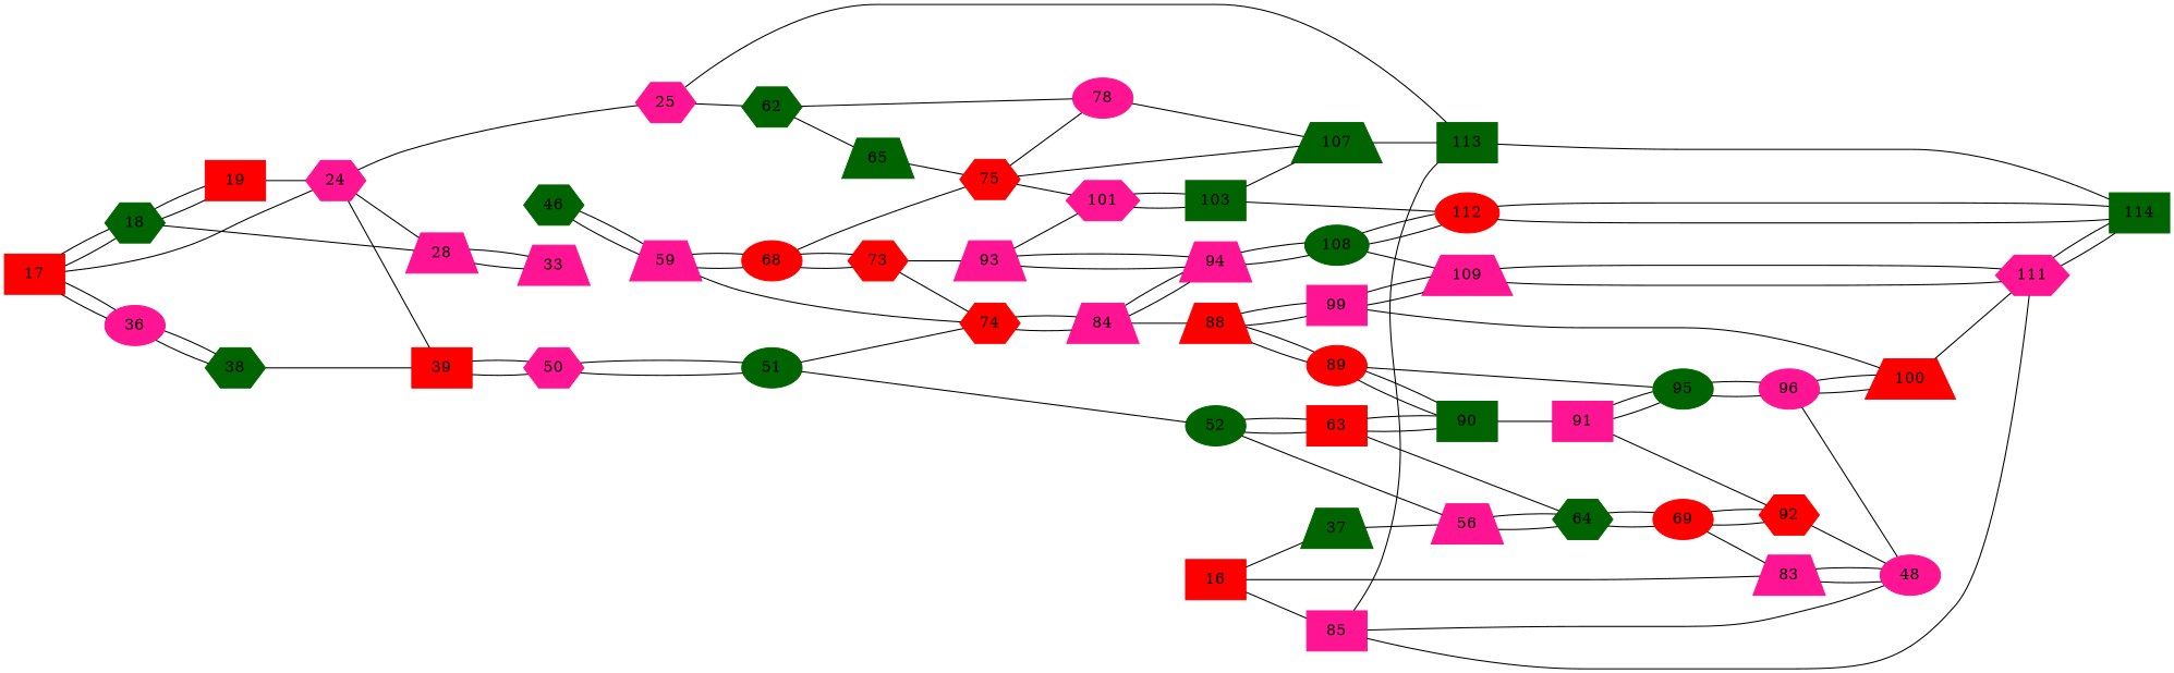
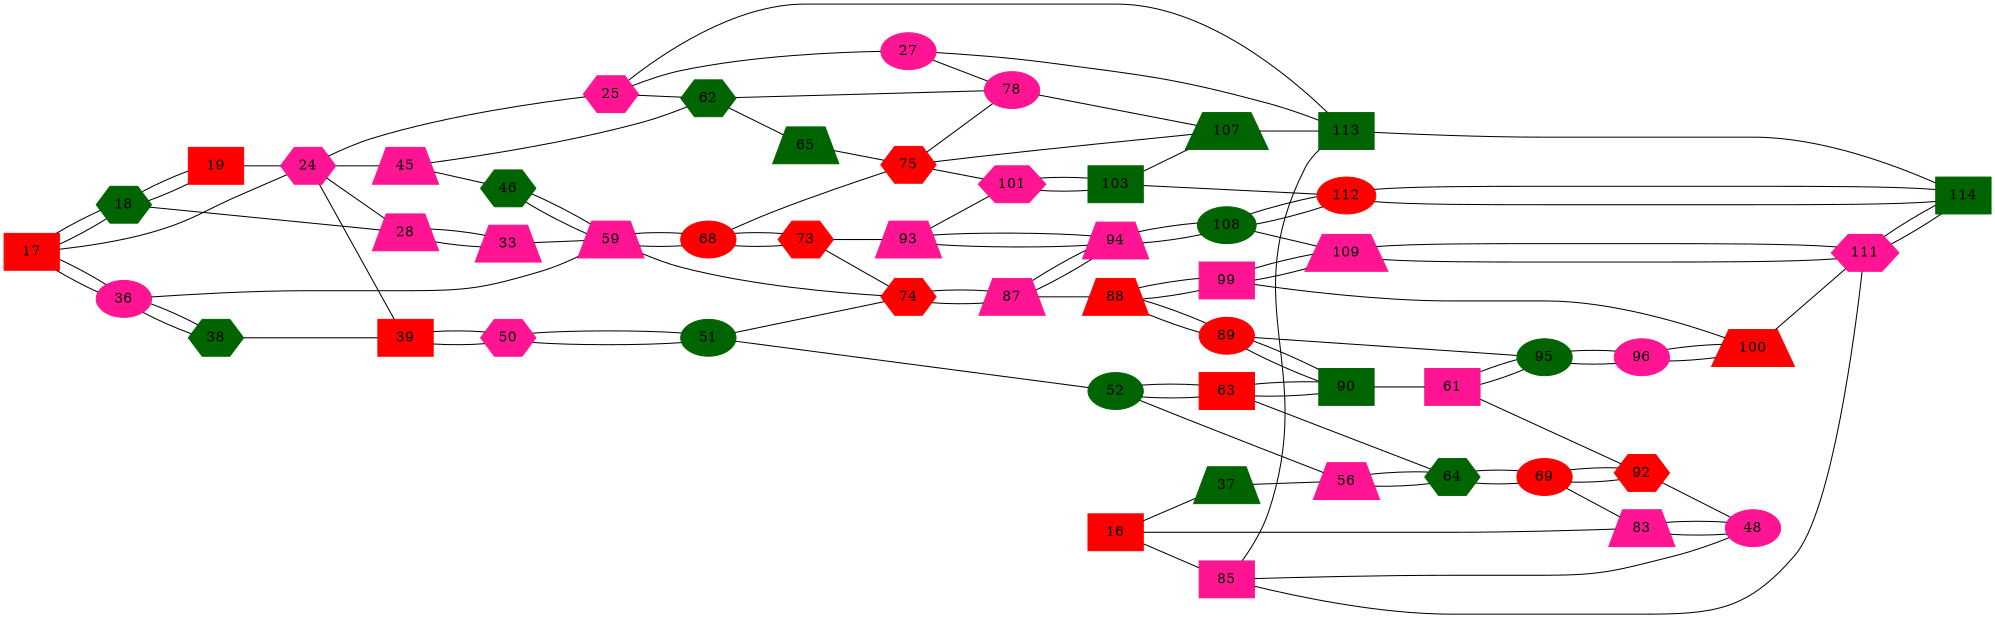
  graph {
    rankdir=LR
    node [color=deeppink shape=trapezium style=filled]
    37 [color=darkgreen super="+15+11"]
    56 [super="+44"]
    39 [color=red shape=box super="+9"]
    50 [shape=hexagon]
    16 [color=red shape=box super="+14"]
    83 [super="+70+42+41+40"]
    85 [shape=box super="+6"]
    n8 [label=48 shape=ellipse super="+97"]
    113 [color=darkgreen shape=box super="+81"]
    111 [shape=hexagon super="+110"]
    17 [color=red shape=box]
    18 [color=darkgreen shape=hexagon]
    24 [shape=hexagon super="+21"]
    36 [shape=ellipse]
    19 [color=red shape=box]
    28
    25 [shape=hexagon super="+23"]
+   45 [super="+32"]
    59 [super="+57+58+48+47"]
    38 [color=darkgreen shape=hexagon]
    33
+   27 [shape=ellipse super="+26"]
    62 [color=darkgreen shape=hexagon super="+53+29"]
    46 [color=darkgreen shape=hexagon]
    78 [shape=ellipse super="+60+61+55+34"]
    65 [color=darkgreen]
    114 [color=darkgreen shape=box]
    107 [color=darkgreen super="+104+106+82"]
    74 [color=red shape=hexagon super="+71"]
    68 [color=red shape=ellipse]
    64 [color=darkgreen shape=hexagon]
    51 [color=darkgreen shape=ellipse]
    52 [color=darkgreen shape=ellipse]
    63 [color=red shape=box]
-   87 [label=84]
+   87
    90 [color=darkgreen shape=box]
    69 [color=red shape=ellipse]
    75 [color=red shape=hexagon super="+72"]
    73 [color=red shape=hexagon]
-   91 [shape=box]
+   91 [shape=box label=61]
    92 [color=red shape=hexagon]
    101 [shape=hexagon super="+77"]
    93 [super="+86"]
    94
    88 [color=red]
    103 [color=darkgreen shape=box]
    89 [color=red shape=ellipse]
    99 [shape=box]
    108 [color=darkgreen shape=ellipse]
    95 [color=darkgreen shape=ellipse]
    100 [color=red]
    109
    96 [shape=ellipse]
    112 [color=red shape=ellipse]
    37 -- 56
    56 -- 64
    56 -- 64
    39 -- 50
    39 -- 50
    50 -- 51
    50 -- 51
    16 -- 37 [weight=2]
    16 -- 83 [weight=2]
    16 -- 85 [weight=2]
    83 -- n8 [weight=2]
    83 -- n8
    85 -- n8
    85 -- 113 [weight=2]
    85 -- 111
    113 -- 114
    111 -- 114
    111 -- 114
    17 -- 18
    17 -- 18
    17 -- 24
    17 -- 36
    17 -- 36
    18 -- 19
    18 -- 19
    18 -- 28
    24 -- 39
    24 -- 28
    24 -- 25 [weight=2]
+   24 -- 45
+   36 -- 59
    36 -- 38
    36 -- 38
    19 -- 24
    28 -- 33
    28 -- 33
    25 -- 113
+   25 -- 27
    25 -- 62 [weight=2]
+   45 -- 62
+   45 -- 46
    59 -- 74
    59 -- 68
    59 -- 68
    38 -- 39
+   33 -- 59
+   27 -- 113
+   27 -- 78 [weight=2]
    62 -- 78 [weight=2]
    62 -- 65 [weight=2]
    46 -- 59 [weight=2]
    46 -- 59
    78 -- 107 [weight=2]
    65 -- 75
    107 -- 113 [weight=2]
    74 -- 87
    74 -- 87
    68 -- 75
    68 -- 73
    68 -- 73
    64 -- 69
    64 -- 69
    51 -- 74
    51 -- 52
    52 -- 56
    52 -- 63
    52 -- 63
    63 -- 64
    63 -- 90
    63 -- 90
    87 -- 94
    87 -- 94
    87 -- 88
    90 -- 91
    69 -- 83
    69 -- 92
    69 -- 92
    75 -- 78
    75 -- 107
    75 -- 101 [weight=2]
    73 -- 74
    73 -- 93
    91 -- 92
    91 -- 95
    91 -- 95
    92 -- n8
    101 -- 103
    101 -- 103
    93 -- 101 [weight=2]
    93 -- 94
    93 -- 94
    94 -- 108
    94 -- 108
    88 -- 89
    88 -- 89
    88 -- 99
    88 -- 99
    103 -- 107
    103 -- 112
    89 -- 90
    89 -- 90
    89 -- 95
    99 -- 100
    99 -- 109
    99 -- 109
    108 -- 109
    108 -- 112
    108 -- 112
    95 -- 96
    95 -- 96
    100 -- 111
    109 -- 111
    109 -- 111
-   96 -- n8
    96 -- 100
    96 -- 100
    112 -- 114
    112 -- 114
  }
